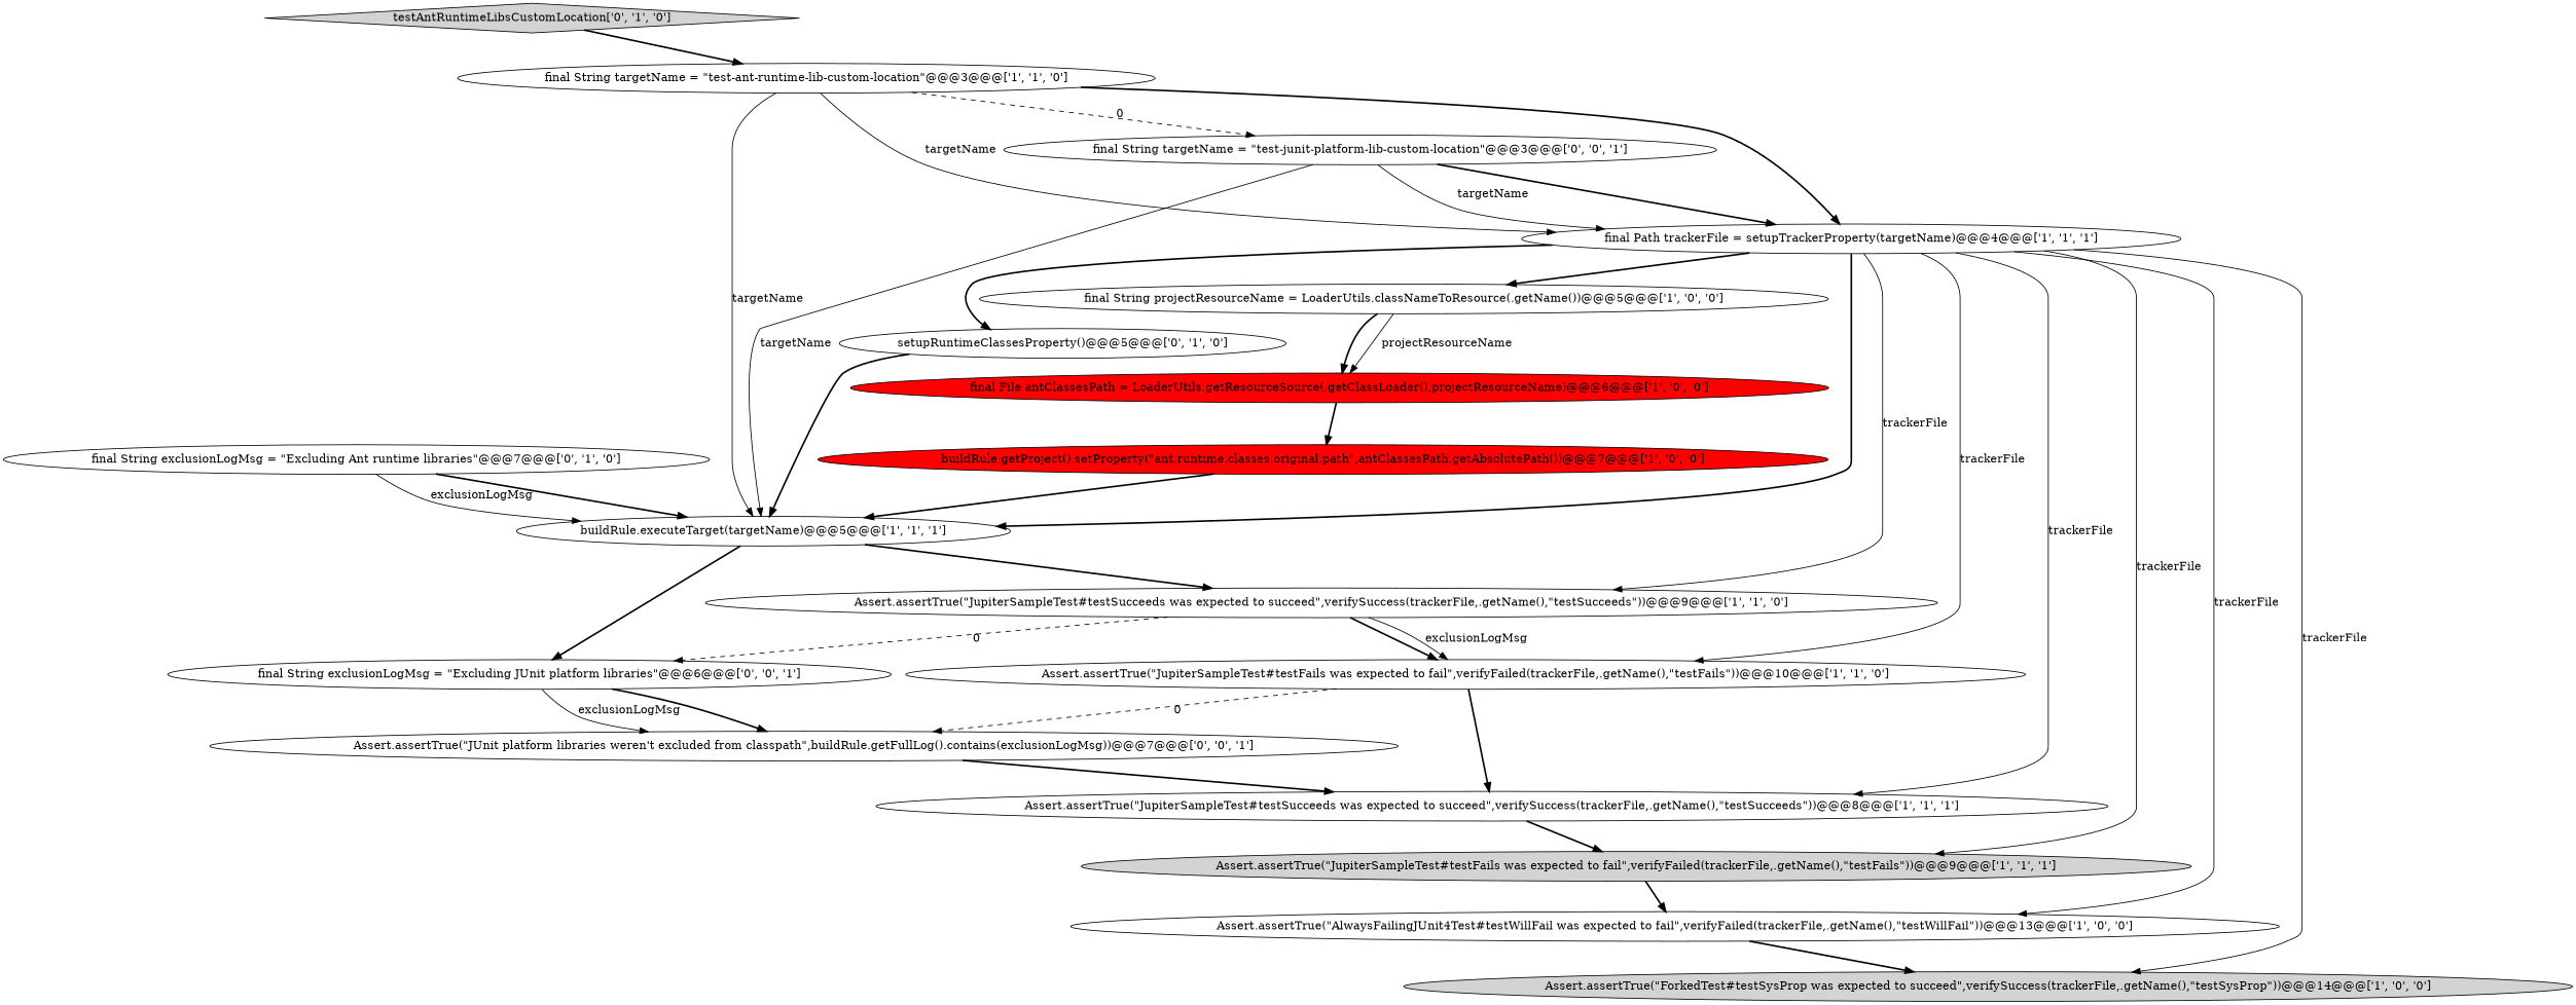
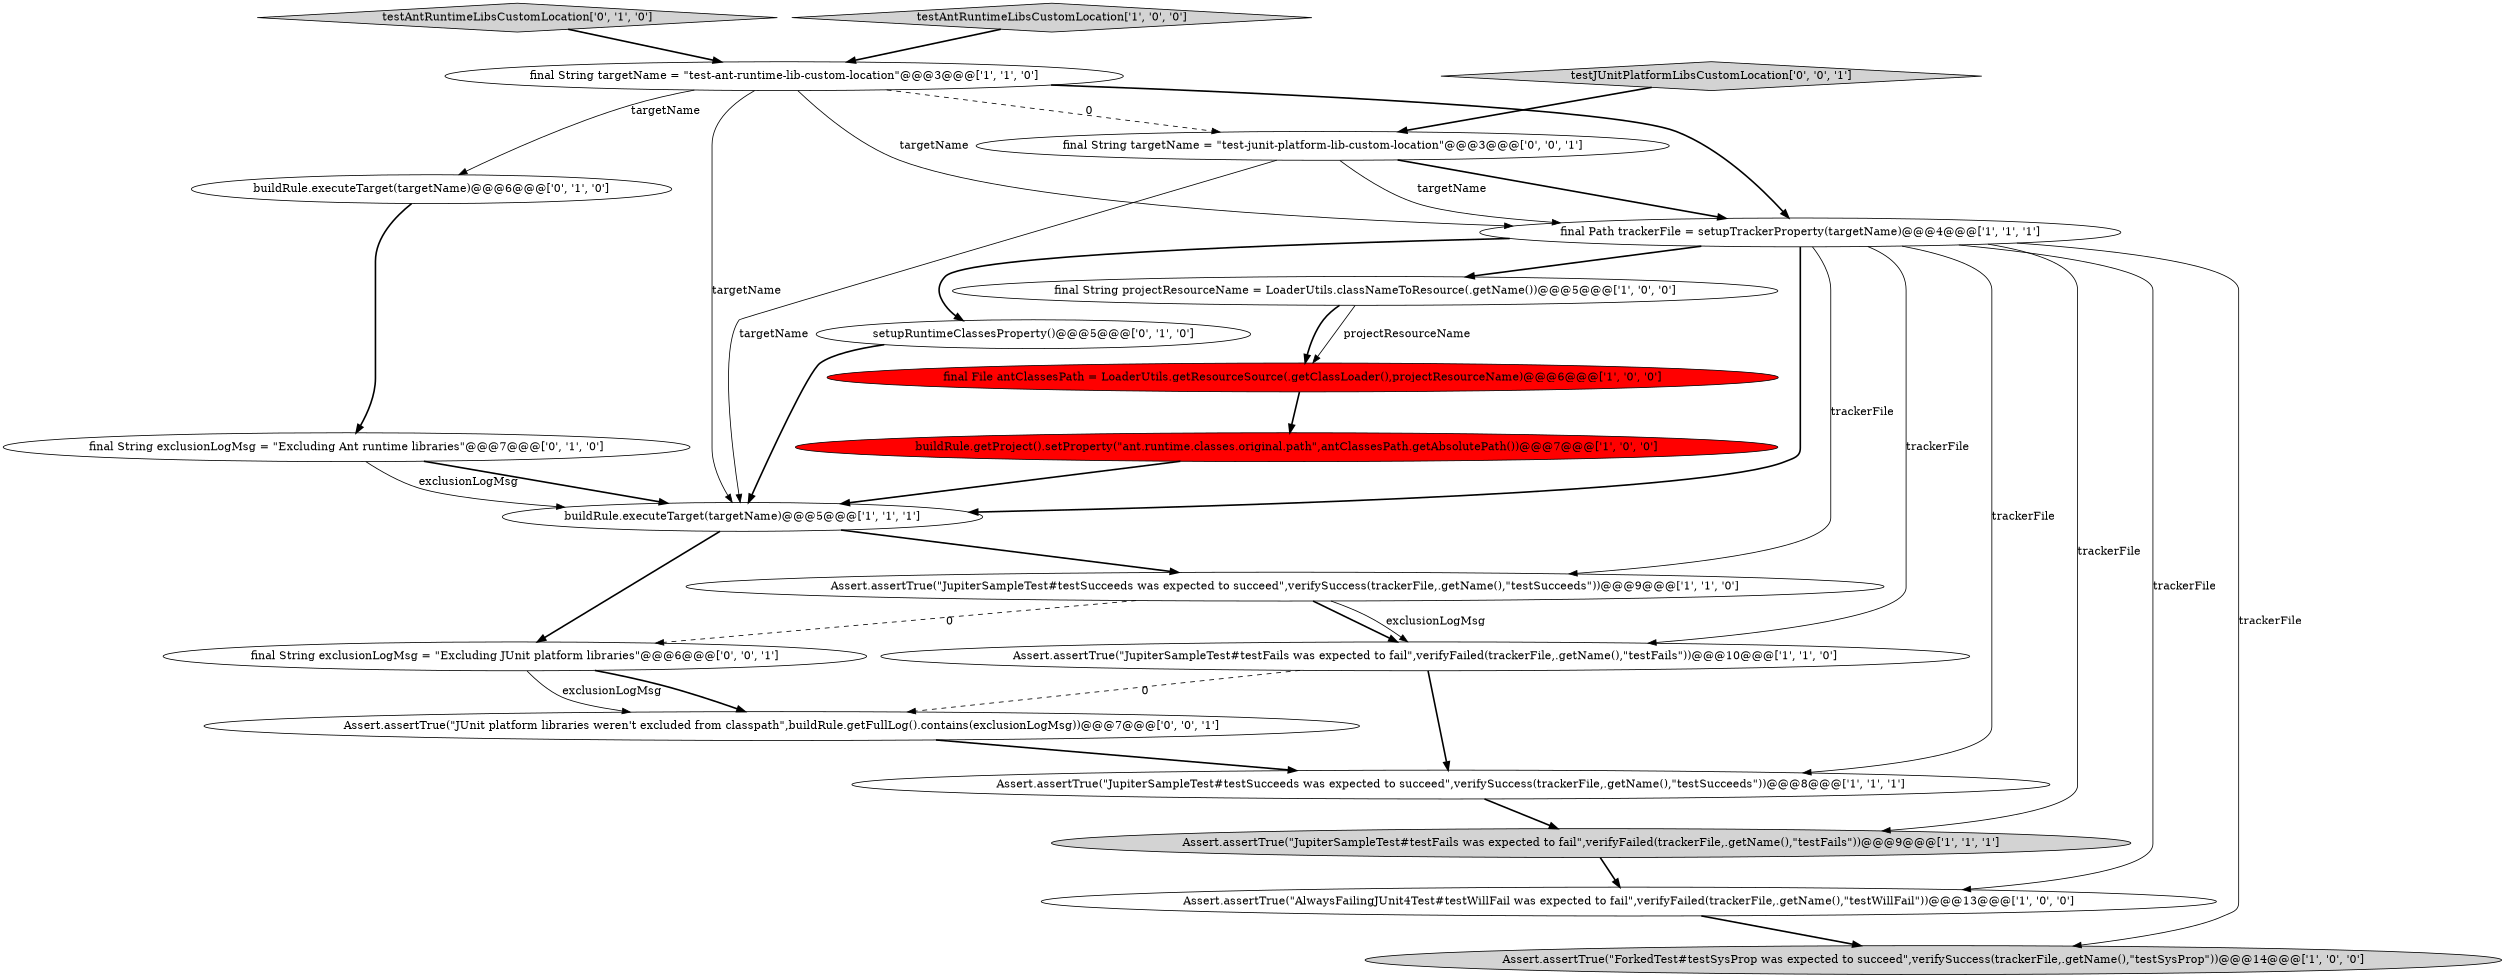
  digraph {
    node [fillcolor=white shape=ellipse style=filled]
    edge [style=bold]
    n1 [label="final String projectResourceName = LoaderUtils.classNameToResource(.getName())@@@5@@@['1', '0', '0']"]
    n2 [fillcolor=red label="final File antClassesPath = LoaderUtils.getResourceSource(.getClassLoader(),projectResourceName)@@@6@@@['1', '0', '0']"]
    n3 [fillcolor=red label="buildRule.getProject().setProperty(\"ant.runtime.classes.original.path\",antClassesPath.getAbsolutePath())@@@7@@@['1', '0', '0']"]
    n4 [label="Assert.assertTrue(\"JupiterSampleTest#testSucceeds was expected to succeed\",verifySuccess(trackerFile,.getName(),\"testSucceeds\"))@@@9@@@['1', '1', '0']"]
    n5 [label="final String exclusionLogMsg = \"Excluding JUnit platform libraries\"@@@6@@@['0', '0', '1']"]
    n6 [label="Assert.assertTrue(\"JupiterSampleTest#testFails was expected to fail\",verifyFailed(trackerFile,.getName(),\"testFails\"))@@@10@@@['1', '1', '0']"]
    n7 [label="Assert.assertTrue(\"JUnit platform libraries weren't excluded from classpath\",buildRule.getFullLog().contains(exclusionLogMsg))@@@7@@@['0', '0', '1']"]
    n8 [label="Assert.assertTrue(\"JupiterSampleTest#testSucceeds was expected to succeed\",verifySuccess(trackerFile,.getName(),\"testSucceeds\"))@@@8@@@['1', '1', '1']"]
    n9 [fillcolor=lightgray label="Assert.assertTrue(\"JupiterSampleTest#testFails was expected to fail\",verifyFailed(trackerFile,.getName(),\"testFails\"))@@@9@@@['1', '1', '1']"]
    n10 [label="Assert.assertTrue(\"AlwaysFailingJUnit4Test#testWillFail was expected to fail\",verifyFailed(trackerFile,.getName(),\"testWillFail\"))@@@13@@@['1', '0', '0']"]
    n11 [label="final String targetName = \"test-ant-runtime-lib-custom-location\"@@@3@@@['1', '1', '0']"]
+   n12 [label="buildRule.executeTarget(targetName)@@@6@@@['0', '1', '0']"]
    n13 [label="final Path trackerFile = setupTrackerProperty(targetName)@@@4@@@['1', '1', '1']"]
    n14 [label="buildRule.executeTarget(targetName)@@@5@@@['1', '1', '1']"]
    n15 [label="final String targetName = \"test-junit-platform-lib-custom-location\"@@@3@@@['0', '0', '1']"]
    n16 [label="final String exclusionLogMsg = \"Excluding Ant runtime libraries\"@@@7@@@['0', '1', '0']"]
    n17 [fillcolor=lightgray label="Assert.assertTrue(\"ForkedTest#testSysProp was expected to succeed\",verifySuccess(trackerFile,.getName(),\"testSysProp\"))@@@14@@@['1', '0', '0']"]
    n18 [label="setupRuntimeClassesProperty()@@@5@@@['0', '1', '0']"]
    n19 [fillcolor=lightgray label="testAntRuntimeLibsCustomLocation['0', '1', '0']" shape=diamond]
+   n20 [fillcolor=lightgray label="testAntRuntimeLibsCustomLocation['1', '0', '0']" shape=diamond]
+   n21 [fillcolor=lightgray label="testJUnitPlatformLibsCustomLocation['0', '0', '1']" shape=diamond]
    n1 -> n2 [label=projectResourceName style=solid]
    n1 -> n2
    n2 -> n3
    n3 -> n14
    n4 -> n5 [label=0 style=dashed]
    n4 -> n6
    n4 -> n6 [label=exclusionLogMsg style=solid]
    n5 -> n7 [label=exclusionLogMsg style=solid]
    n5 -> n7
    n6 -> n7 [label=0 style=dashed]
    n6 -> n8
    n7 -> n8
    n8 -> n9
    n9 -> n10
    n10 -> n17
+   n11 -> n12 [label=targetName style=solid]
    n11 -> n13
    n11 -> n13 [label=targetName style=solid]
    n11 -> n14 [label=targetName style=solid]
    n11 -> n15 [label=0 style=dashed]
+   n12 -> n16
    n13 -> n1
    n13 -> n4 [label=trackerFile style=solid]
    n13 -> n6 [label=trackerFile style=solid]
    n13 -> n8 [label=trackerFile style=solid]
    n13 -> n9 [label=trackerFile style=solid]
    n13 -> n10 [label=trackerFile style=solid]
    n13 -> n14
    n13 -> n17 [label=trackerFile style=solid]
    n13 -> n18
    n14 -> n4
    n14 -> n5
    n15 -> n13
    n15 -> n13 [label=targetName style=solid]
    n15 -> n14 [label=targetName style=solid]
    n16 -> n14
    n16 -> n14 [label=exclusionLogMsg style=solid]
    n18 -> n14
    n19 -> n11
+   n20 -> n11
+   n21 -> n15
  }
